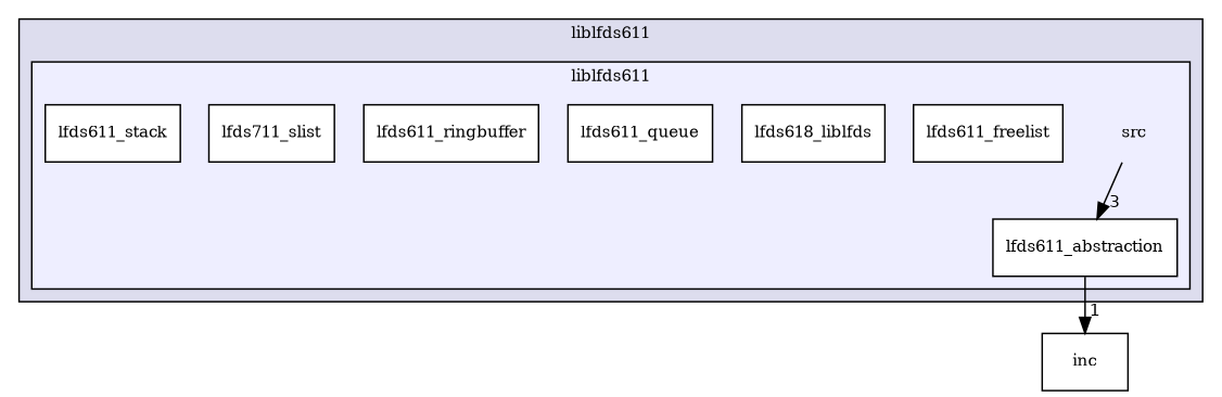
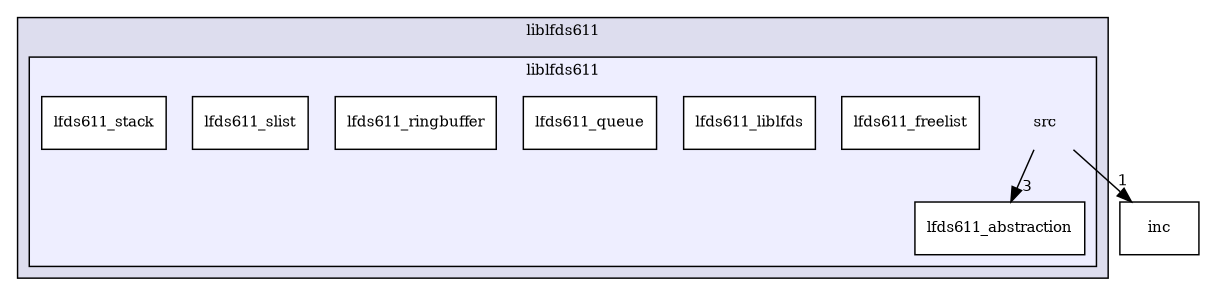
  digraph {
    compound=true
    fontname="DejaVu Serif"
    node [fontname="DejaVu Serif" fontsize=10 shape=box color=black fillcolor=white style=filled]
    edge [labeldistance=1.5 labelfontname=Helvetica labelfontsize=10 fontname="DejaVu Serif"]
    n1 [label=src shape=plaintext color="" fillcolor="" style=""]
    n2 [label=lfds611_abstraction]
    n3 [label=lfds611_freelist]
-   n4 [label=lfds618_liblfds]
+   n4 [label=lfds611_liblfds]
    n5 [label=lfds611_queue]
    n6 [label=lfds611_ringbuffer]
-   n7 [label=lfds711_slist]
+   n7 [label=lfds611_slist]
    n8 [label=lfds611_stack]
    n9 [label=inc color="" fillcolor="" style=""]
    subgraph cluster_1 {
      bgcolor="#ddddee"
      fontsize=10
      label=liblfds611
      pencolor=black
      subgraph cluster_2 {
        bgcolor="#eeeeff"
        fontsize=10
        pencolor=black
        n1
        n2
        n3
        n4
        n5
        n6
        n7
        n8
      }
    }
    n1 -> n2 [headlabel=3]
-   n2 -> n9 [headlabel=1]
+   n1 -> n9 [headlabel=1]
  }
